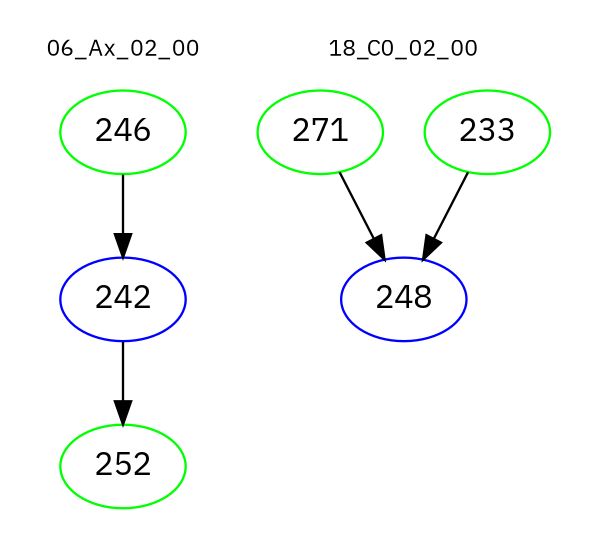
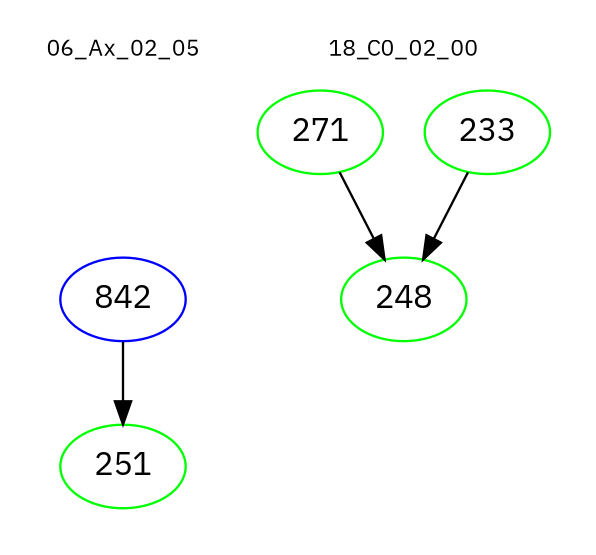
  digraph {
    fontname="IBM Plex Sans"
    node [color=green fontname="IBM Plex Sans"]
    edge [color=black fontname="IBM Plex Sans"]
-   n1 [label=246]
-   n2 [color=blue label=242]
-   n3 [label=252]
+   n2 [color=blue label=842]
+   n3 [label=251]
    n4 [label=233]
-   n5 [color=blue label=248]
+   n5 [label=248]
    n6 [label=271]
    subgraph cluster_1 {
      color=white
      fontsize=10
-     label="06_Ax_02_00"
-     n1
+     label="06_Ax_02_05"
      n2
      n3
    }
    subgraph cluster_2 {
      color=white
      fontsize=10
      label="18_C0_02_00"
      n4
      n5
      n6
    }
-   n1 -> n2
    n2 -> n3
    n4 -> n5
    n6 -> n5
  }
